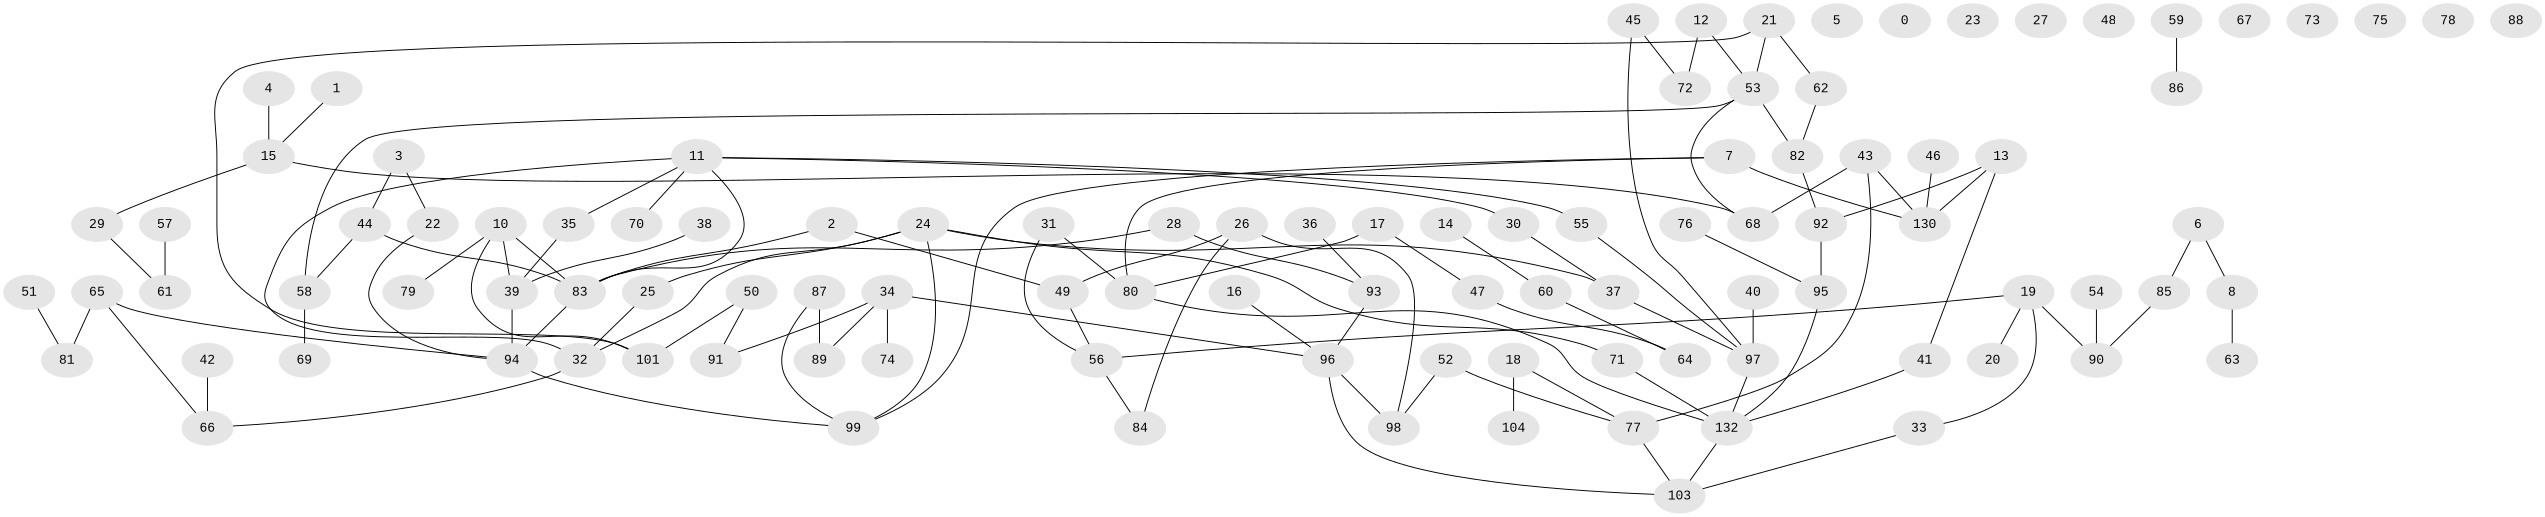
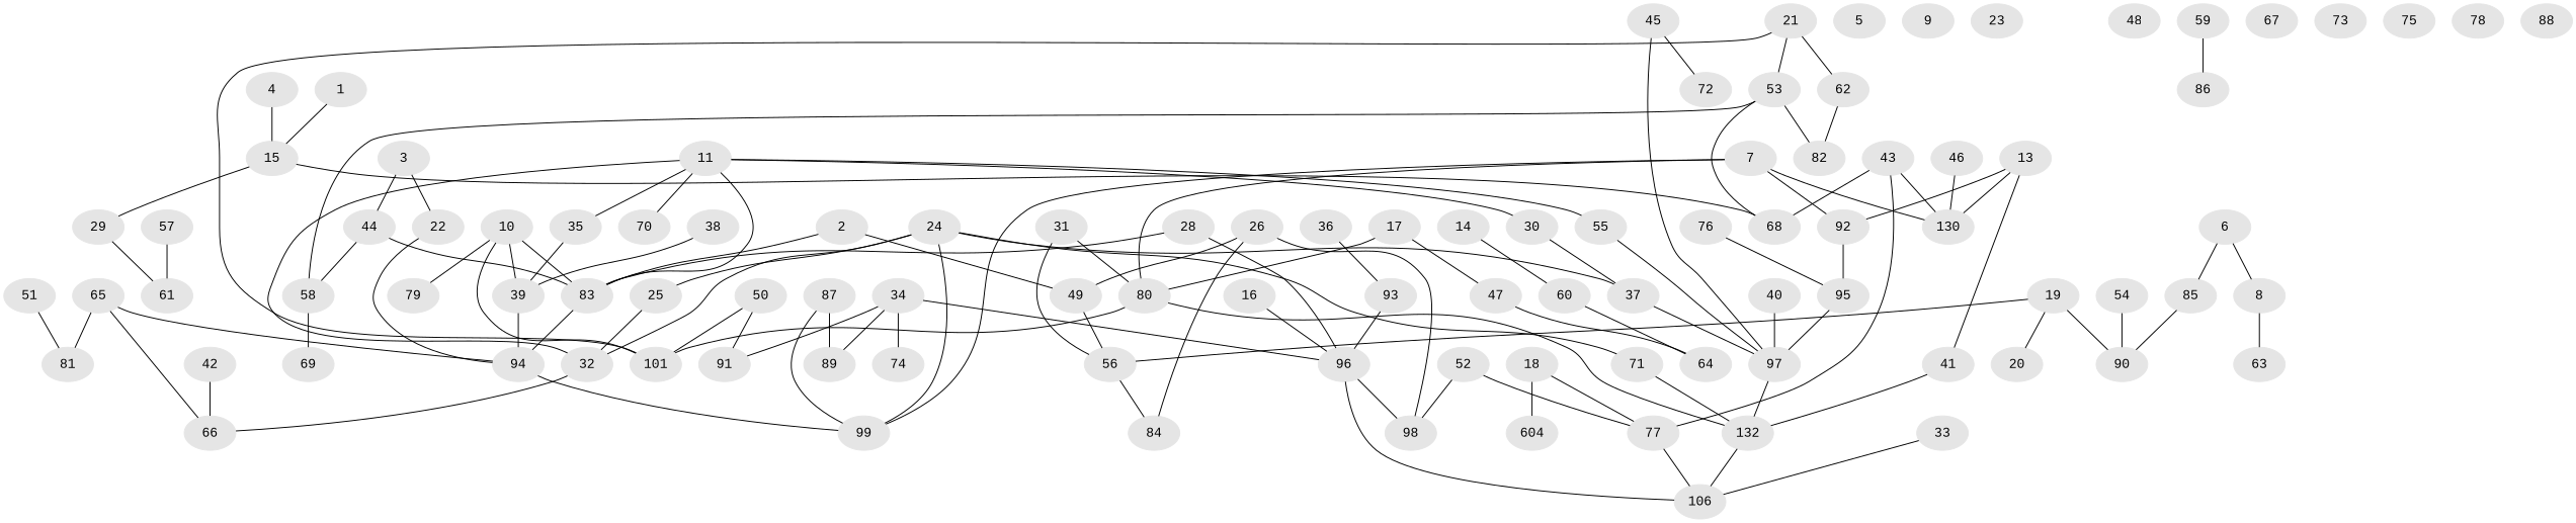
  graph {
    fontname="Liberation Mono"
    node [color=gray90 fontname="Liberation Mono" style=filled]
    edge [fontname="Liberation Mono"]
    1
    15
    29
    68
    2
    49
    83
    56
    94
    3
    22
    44
    58
    4
    5
    6
    8
    85
    63
    90
    7
    80
    99
    n24 [label=130]
    101
    n26 [label=132]
-   9 [label=0]
+   9
    10
    79
    39
    11
    30
    32
    35
    55
    70
    37
    66
    97
-   12
    53
    72
    82
    13
    41
    92
    95
    14
    60
    64
    61
    16
    96
    98
-   103
+   103 [label=106]
    17
    47
    18
    77
-   104
+   104 [label=604]
    19
    20
    33
    84
    21
    62
    23
    24
    25
    71
    26
-   27
    28
    31
    34
    74
    89
    91
    36
    93
    38
    40
    42
    43
    69
    45
    46
    48
    50
    51
    81
    52
    54
    57
    59
    86
    65
    67
    73
    75
    76
    78
    87
    88
    1 -- 15
    15 -- 29
    15 -- 68
    29 -- 61
    2 -- 49
    2 -- 83
    49 -- 56
    83 -- 94
    56 -- 84
    94 -- 99
    3 -- 22
    3 -- 44
    22 -- 94
    44 -- 83
    44 -- 58
    58 -- 69
    4 -- 15
    6 -- 8
    6 -- 85
    8 -- 63
    85 -- 90
    7 -- 80
    7 -- 99
    7 -- n24
+   80 -- 101
    80 -- n26
    n26 -- 103
    10 -- 83
    10 -- 101
    10 -- 79
    10 -- 39
    39 -- 94
    11 -- 83
    11 -- 30
    11 -- 32
    11 -- 35
    11 -- 55
    11 -- 70
    30 -- 37
    32 -- 66
    35 -- 39
    55 -- 97
    37 -- 97
    97 -- n26
-   12 -- 53
-   12 -- 72
    53 -- 68
    53 -- 58
    53 -- 82
-   82 -- 92
+   7 -- 92
    13 -- n24
    13 -- 41
    13 -- 92
    41 -- n26
    92 -- 95
-   95 -- n26
+   95 -- 97
    14 -- 60
    60 -- 64
    16 -- 96
    96 -- 98
    96 -- 103
    17 -- 80
    17 -- 47
    47 -- 64
    18 -- 77
    18 -- 104
    77 -- 103
    19 -- 56
    19 -- 90
    19 -- 20
-   19 -- 33
    33 -- 103
    21 -- 101
    21 -- 53
    21 -- 62
    62 -- 82
    24 -- 99
    24 -- 32
    24 -- 37
    24 -- 25
    24 -- 71
    25 -- 32
    71 -- n26
    26 -- 49
    26 -- 98
    26 -- 84
    28 -- 83
-   28 -- 93
+   28 -- 96
    31 -- 56
    31 -- 80
    34 -- 96
    34 -- 74
    34 -- 89
    34 -- 91
    36 -- 93
    93 -- 96
    38 -- 39
    40 -- 97
    42 -- 66
    43 -- 68
    43 -- n24
    43 -- 77
    45 -- 97
    45 -- 72
    46 -- n24
    50 -- 101
    50 -- 91
    51 -- 81
    52 -- 98
    52 -- 77
    54 -- 90
    57 -- 61
    59 -- 86
    65 -- 94
    65 -- 66
    65 -- 81
    76 -- 95
    87 -- 99
    87 -- 89
  }
